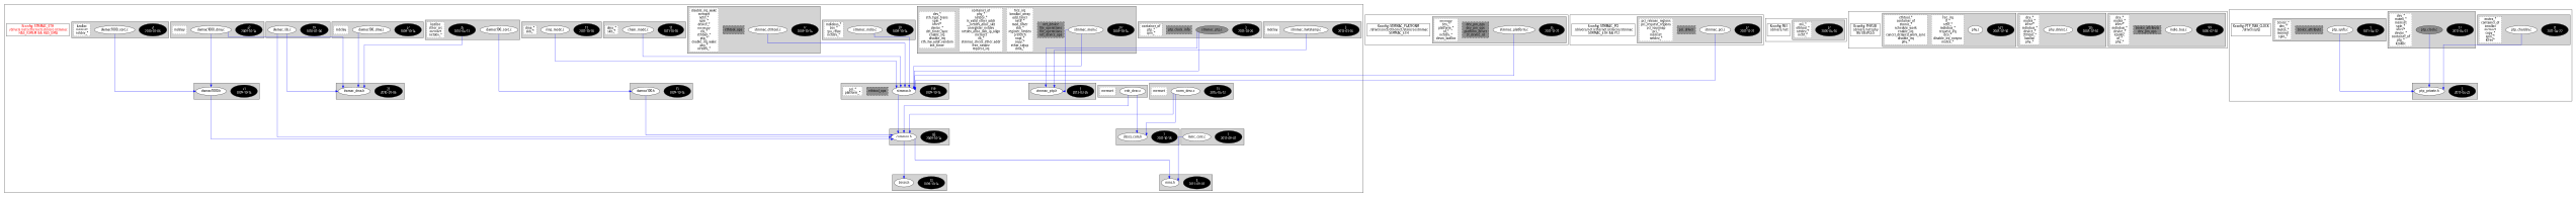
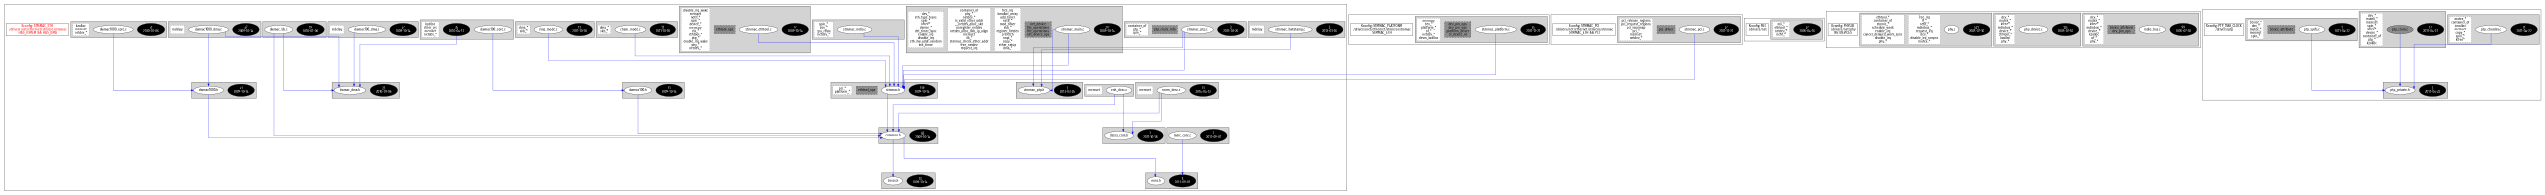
  digraph {
    fontname="Fira Sans"
    ranksep=2
    splines=ortho
    node [fillcolor=white fontcolor=black fontname="Fira Sans" style=filled]
    edge [color=blue fontname="Fira Sans"]
    n1 [fillcolor=black fontcolor=white label="1\n2013-03-26"]
    n2 [label="stmmac_ptp.h\n"]
    n3 [fillcolor=black fontcolor=white label="3\n2013-03-26"]
-   n4 [fillcolor=grey55 label="stmmac_ptp.c\n"]
+   n4 [label="stmmac_ptp.c\n"]
    n5 [fillcolor=grey55 label="ptp_clock_info\n" shape=box style="filled,dashed"]
    n6 [label="container_of\nptp_*\nspin_*\n" shape=box style="filled,dotted"]
    n7 [fillcolor=black fontcolor=white label="85\n2009-10-14"]
    n8 [label="common.h\n"]
    n9 [fillcolor=black fontcolor=white label="13\n2009-10-14"]
    n10 [label="descs.h\n"]
    n11 [fillcolor=black fontcolor=white label="5\n2011-09-01"]
    n12 [label="mmc.h\n"]
    n13 [fillcolor=black fontcolor=white label="3\n2013-03-26"]
    n14 [label="stmmac_hwtstamp.c\n"]
    n15 [label="mdelay\n" shape=box style="filled,dotted"]
    n16 [fillcolor=black fontcolor=white label="7\n2011-09-01"]
    n17 [label="mmc_core.c\n"]
    n18 [fillcolor=black fontcolor=white label="31\n2014-04-13"]
    n19 [label="norm_desc.c\n"]
    n20 [label="memset\n" shape=box style="filled,dotted"]
    n21 [fillcolor=black fontcolor=white label="7\n2011-10-18"]
    n22 [label="descs_com.h\n"]
    n23 [label="enh_desc.c\n"]
    n24 [label="memset\n" shape=box style="filled,dotted"]
    n25 [fillcolor=black fontcolor=white label="47\n2009-10-14"]
    n26 [label="dwmac100_dma.c\n"]
    n27 [label="mdelay\n" shape=box style="filled,dotted"]
    n28 [fillcolor=black fontcolor=white label="13\n2009-10-14"]
    n29 [label="dwmac100.h\n"]
    n30 [fillcolor=black fontcolor=white label="21\n2010-01-06"]
    n31 [label="dwmac_dma.h\n"]
    n32 [fillcolor=black fontcolor=white label="35\n2010-04-13"]
    n33 [label="dwmac100_core.c\n"]
    n34 [label="kzalloc\nether_crc\nmemset\nnetdev_*\n" shape=box style="filled,dotted"]
    n35 [fillcolor=black fontcolor=white label="47\n2009-10-14"]
    n36 [label="dwmac1000_dma.c\n"]
    n37 [label="mdelay\n" shape=box style="filled,dotted"]
    n38 [fillcolor=black fontcolor=white label="41\n2009-10-14"]
    n39 [label="dwmac1000.h\n"]
    n40 [fillcolor=black fontcolor=white label="51\n2010-01-06"]
    n41 [label="dwmac1000_core.c\n"]
    n42 [label="kzalloc\nmemset\nnetdev_*\n" shape=box style="filled,dotted"]
    n43 [fillcolor=black fontcolor=white label="19\n2010-01-06"]
    n44 [label="dwmac_lib.c\n"]
    n45 [fillcolor=black fontcolor=white label="11\n2011-10-18"]
    n46 [label="chain_mode.c\n"]
    n47 [label="dma_*\nskb_*\n" shape=box style="filled,dotted"]
    n48 [fillcolor=black fontcolor=white label="11\n2011-10-18"]
    n49 [label="ring_mode.c\n"]
    n50 [label="dma_*\nskb_*\n" shape=box style="filled,dotted"]
-   n51 [fillcolor=black fontcolor=white label="39\n2009-10-14"]
    n52 [label="stmmac_mdio.c\n"]
-   n53 [label="mdiobus_*\ndev_*\ncpu_relax\nnetdev_*\n" shape=box style="filled,dotted"]
+   n53 [label="spin_*\ndev_*\ncpu_relax\nnetdev_*\n" shape=box style="filled,dotted"]
    n54 [fillcolor=black fontcolor=white label="77\n2009-10-14"]
    n55 [label="stmmac_ethtool.c\n"]
    n56 [fillcolor=grey55 label="ethtool_ops\n" shape=box style="filled,dashed"]
    n57 [label="disable_irq_wake\nmemset\nnetif_*\nspin_*\ndevice_*\nmemcpy\nclk_*\nethtool_*\nptp_*\nenable_irq_wake\nphy_*\nnetdev_*\n" shape=box style="filled,dotted"]
    n58 [fillcolor=black fontcolor=white label="277\n2009-10-14"]
    n59 [label="stmmac_main.c\n"]
    n60 [fillcolor=grey55 label="net_device\nfile_operations\nfile_operations\nnet_device_ops\n" shape=box style="filled,dashed"]
    n61 [label="free_irq\nkmalloc_array\nadd_timer\nnetif_*\nmod_timer\nskb_*\nregister_netdev\nprefetch\nnapi_*\ncopy_*\nether_setup\ndma_*\n" shape=box style="filled,dotted"]
    n62 [label="container_of\nphy_*\nnetdev_*\nis_valid_ether_addr\n__netdev_alloc_skb\nunregister_netdev\nnetdev_alloc_skb_ip_align\nmemset\nclk_*\nstmmac_check_ether_addr\nfree_netdev\nrequest_irq\n" shape=box style="filled,dotted"]
    n63 [label="dev_*\neth_type_trans\nspin_*\nkfree*\ndevice_*\ndel_timer_sync\nenable_irq\ndisable_irq\neth_hw_addr_random\ninit_timer\n" shape=box style="filled,dotted"]
    n64 [fillcolor=black fontcolor=white label="119\n2009-10-14"]
    n65 [label="stmmac.h\n"]
    n66 [fillcolor=grey55 label="ethtool_ops\n" shape=box style="filled,dashed"]
    n67 [label="pci_*\nplatform_*\n" shape=box style="filled,dotted"]
    n68 [fontcolor=red label="Kconfig: STMMAC_ETH\n /drivers/net/ethernet/stmicro/stmmac\n  HAS_IOMEM && HAS_DMA " shape=box fillcolor="" style=""]
    n69 [fillcolor=black fontcolor=white label="35\n2011-12-21"]
    n70 [label="stmmac_platform.c\n"]
    n71 [fillcolor=grey55 label="dev_pm_ops\ndev_pm_ops\nplatform_driver\nof_device_id\n" shape=box style="filled,dashed"]
    n72 [label="memcpy\ndev_*\nplatform_*\nof_*\nnetdev_*\ndevm_kzalloc\n" shape=box style="filled,dotted"]
    n73 [label="Kconfig: STMMAC_PLATFORM\n /drivers/net/ethernet/stmicro/stmmac\n  STMMAC_ETH " shape=box fillcolor="" fontcolor="" style=""]
    n74 [fillcolor=black fontcolor=white label="27\n2011-12-21"]
    n75 [label="stmmac_pci.c\n"]
    n76 [fillcolor=grey55 label="pci_driver\n" shape=box style="filled,dashed"]
    n77 [label="pci_release_regions\npci_request_regions\npci_iounmap\npci_*\nmemset\nnetdev_*\n" shape=box style="filled,dotted"]
    n78 [label="Kconfig: STMMAC_PCI\n /drivers/net/ethernet/stmicro/stmmac\n  STMMAC_ETH && PCI " shape=box fillcolor="" fontcolor="" style=""]
    n79 [fillcolor=black fontcolor=white label="27\n2005-04-16"]
    n80 [label="mii_*\nethtool_*\nnetdev_*\nnetif_*\n" shape=box style="filled,dotted"]
    n81 [label="Kconfig: MII\n /drivers/net\n " shape=box fillcolor="" fontcolor="" style=""]
    n82 [fillcolor=black fontcolor=white label="99\n2005-07-30"]
    n83 [label="mdio_bus.c\n"]
    n84 [fillcolor=grey55 label="device_attribute\ndev_pm_ops\n" shape=box style="filled,dashed"]
    n85 [label="dev_*\nmutex_*\nkfree*\nmdiobus_*\ndevice_*\nkzalloc\nof_*\nphy_*\n" shape=box style="filled,dotted"]
    n86 [fillcolor=black fontcolor=white label="125\n2005-07-30"]
    n87 [label="phy_device.c\n"]
    n88 [label="dev_*\nmutex_*\nkfree*\nmdiobus_*\ndevice_*\nethtool_*\nkzalloc\nphy_*\n" shape=box style="filled,dotted"]
    n89 [fillcolor=black fontcolor=white label="521\n2005-07-30"]
    n90 [label="phy.c\n"]
    n91 [label="free_irq\nif_*\nnetif_*\nmdiobus_*\nrequest_irq\ndev_*\ndisable_irq_nosync\nmutex_*\n" shape=box style="filled,dotted"]
    n92 [label="ethtool_*\ncontainer_of\natomic_*\nschedule_work\nenable_irq\ncancel_delayed_work_sync\ndisable_irq\nphy_*\n" shape=box style="filled,dotted"]
    n93 [label="Kconfig: PHYLIB\n /drivers/net/phy\n  NETDEVICES " shape=box fillcolor="" fontcolor="" style=""]
    n94 [fillcolor=black fontcolor=white label="1\n2011-04-22"]
    n95 [label="ptp_sysfs.c\n"]
    n96 [fillcolor=grey55 label="device_attribute\n" shape=box style="filled,dashed"]
    n97 [label="device_*\ndev_*\nmutex_*\nmemset\nspin_*\n" shape=box style="filled,dotted"]
    n98 [fillcolor=black fontcolor=white label="3\n2011-04-22"]
    n99 [label="ptp_private.h\n"]
    n100 [fillcolor=black fontcolor=white label="11\n2011-04-22"]
    n101 [label="ptp_chardev.c\n"]
    n102 [label="mutex_*\ncontainer_of\nkmalloc\nmemset\ncopy_*\nspin_*\nkfree*\n" shape=box style="filled,dotted"]
    n103 [fillcolor=black fontcolor=white label="17\n2011-04-22"]
    n104 [fillcolor=grey55 label="ptp_clock.c\n"]
    n105 [label="dev_*\nmutex_*\nmemset\nspin_*\nkfree*\ndevice_*\ncontainer_of\nptp_*\nkzalloc\n" shape=box style="filled,dotted"]
    n106 [label="Kconfig: PTP_1588_CLOCK\n /drivers/ptp\n " shape=box fillcolor="" fontcolor="" style=""]
    subgraph cluster_1 {
      n68
      subgraph cluster_2 {
        style=filled
        n1
        n2
      }
      subgraph cluster_3 {
        style=filled
        n3
        n4
        n5
        n6
      }
      subgraph cluster_4 {
        style=filled
        n7
        n8
      }
      subgraph cluster_5 {
        style=filled
        n9
        n10
      }
      subgraph cluster_6 {
        style=filled
        n11
        n12
      }
      subgraph cluster_7 {
        style=filled
        n13
        n14
        n15
      }
      subgraph cluster_8 {
        style=filled
        n16
        n17
      }
      subgraph cluster_9 {
        style=filled
        n18
        n19
        n20
      }
      subgraph cluster_10 {
        style=filled
        n21
        n22
      }
      subgraph cluster_11 {
        style=filled
        n23
        n24
      }
      subgraph cluster_12 {
        style=filled
        n25
        n26
        n27
      }
      subgraph cluster_13 {
        style=filled
        n28
        n29
      }
      subgraph cluster_14 {
        style=filled
        n30
        n31
      }
      subgraph cluster_15 {
        style=filled
        n32
        n33
        n34
      }
      subgraph cluster_16 {
        style=filled
        n35
        n36
        n37
      }
      subgraph cluster_17 {
        style=filled
        n38
        n39
      }
      subgraph cluster_18 {
        style=filled
        n40
        n41
        n42
      }
      subgraph cluster_19 {
        style=filled
        n43
        n44
      }
      subgraph cluster_20 {
        style=filled
        n45
        n46
        n47
      }
      subgraph cluster_21 {
        style=filled
        n48
        n49
        n50
      }
      subgraph cluster_22 {
        style=filled
-       n51
        n52
        n53
      }
      subgraph cluster_23 {
        style=filled
        n54
        n55
        n56
        n57
      }
      subgraph cluster_24 {
        style=filled
        n58
        n59
        n60
        n61
        n62
        n63
      }
      subgraph cluster_25 {
        style=filled
        n64
        n65
        n66
        n67
      }
    }
    subgraph cluster_26 {
      n73
      subgraph cluster_27 {
        style=filled
        n69
        n70
        n71
        n72
      }
    }
    subgraph cluster_28 {
      n78
      subgraph cluster_29 {
        style=filled
        n74
        n75
        n76
        n77
      }
    }
    subgraph cluster_30 {
      n81
      subgraph cluster_31 {
        style=filled
        n79
        n80
      }
    }
    subgraph cluster_32 {
      n93
      subgraph cluster_33 {
        style=filled
        n82
        n83
        n84
        n85
      }
      subgraph cluster_34 {
        style=filled
        n86
        n87
        n88
      }
      subgraph cluster_35 {
        style=filled
        n89
        n90
        n91
        n92
      }
    }
    subgraph cluster_36 {
      n106
      subgraph cluster_37 {
        style=filled
        n94
        n95
        n96
        n97
      }
      subgraph cluster_38 {
        style=filled
        n98
        n99
      }
      subgraph cluster_39 {
        style=filled
        n100
        n101
        n102
      }
      subgraph cluster_40 {
        style=filled
        n103
        n104
        n105
      }
    }
    n4 -> n2
    n4 -> n65
    n8 -> n10
    n8 -> n12
    n14 -> n2
-   n17 -> n12
+   n17 -> n11
    n19 -> n8
    n19 -> n22
    n23 -> n8
    n23 -> n22
    n26 -> n31
    n29 -> n8
    n32 -> n31
    n33 -> n29
    n36 -> n31
    n36 -> n39
    n39 -> n8
    n41 -> n39
    n44 -> n8
    n44 -> n31
    n46 -> n65
    n49 -> n65
    n52 -> n65
    n55 -> n65
    n59 -> n2
    n59 -> n65
    n65 -> n8
    n70 -> n65
    n75 -> n65
    n95 -> n99
    n101 -> n99
    n104 -> n99
  }
